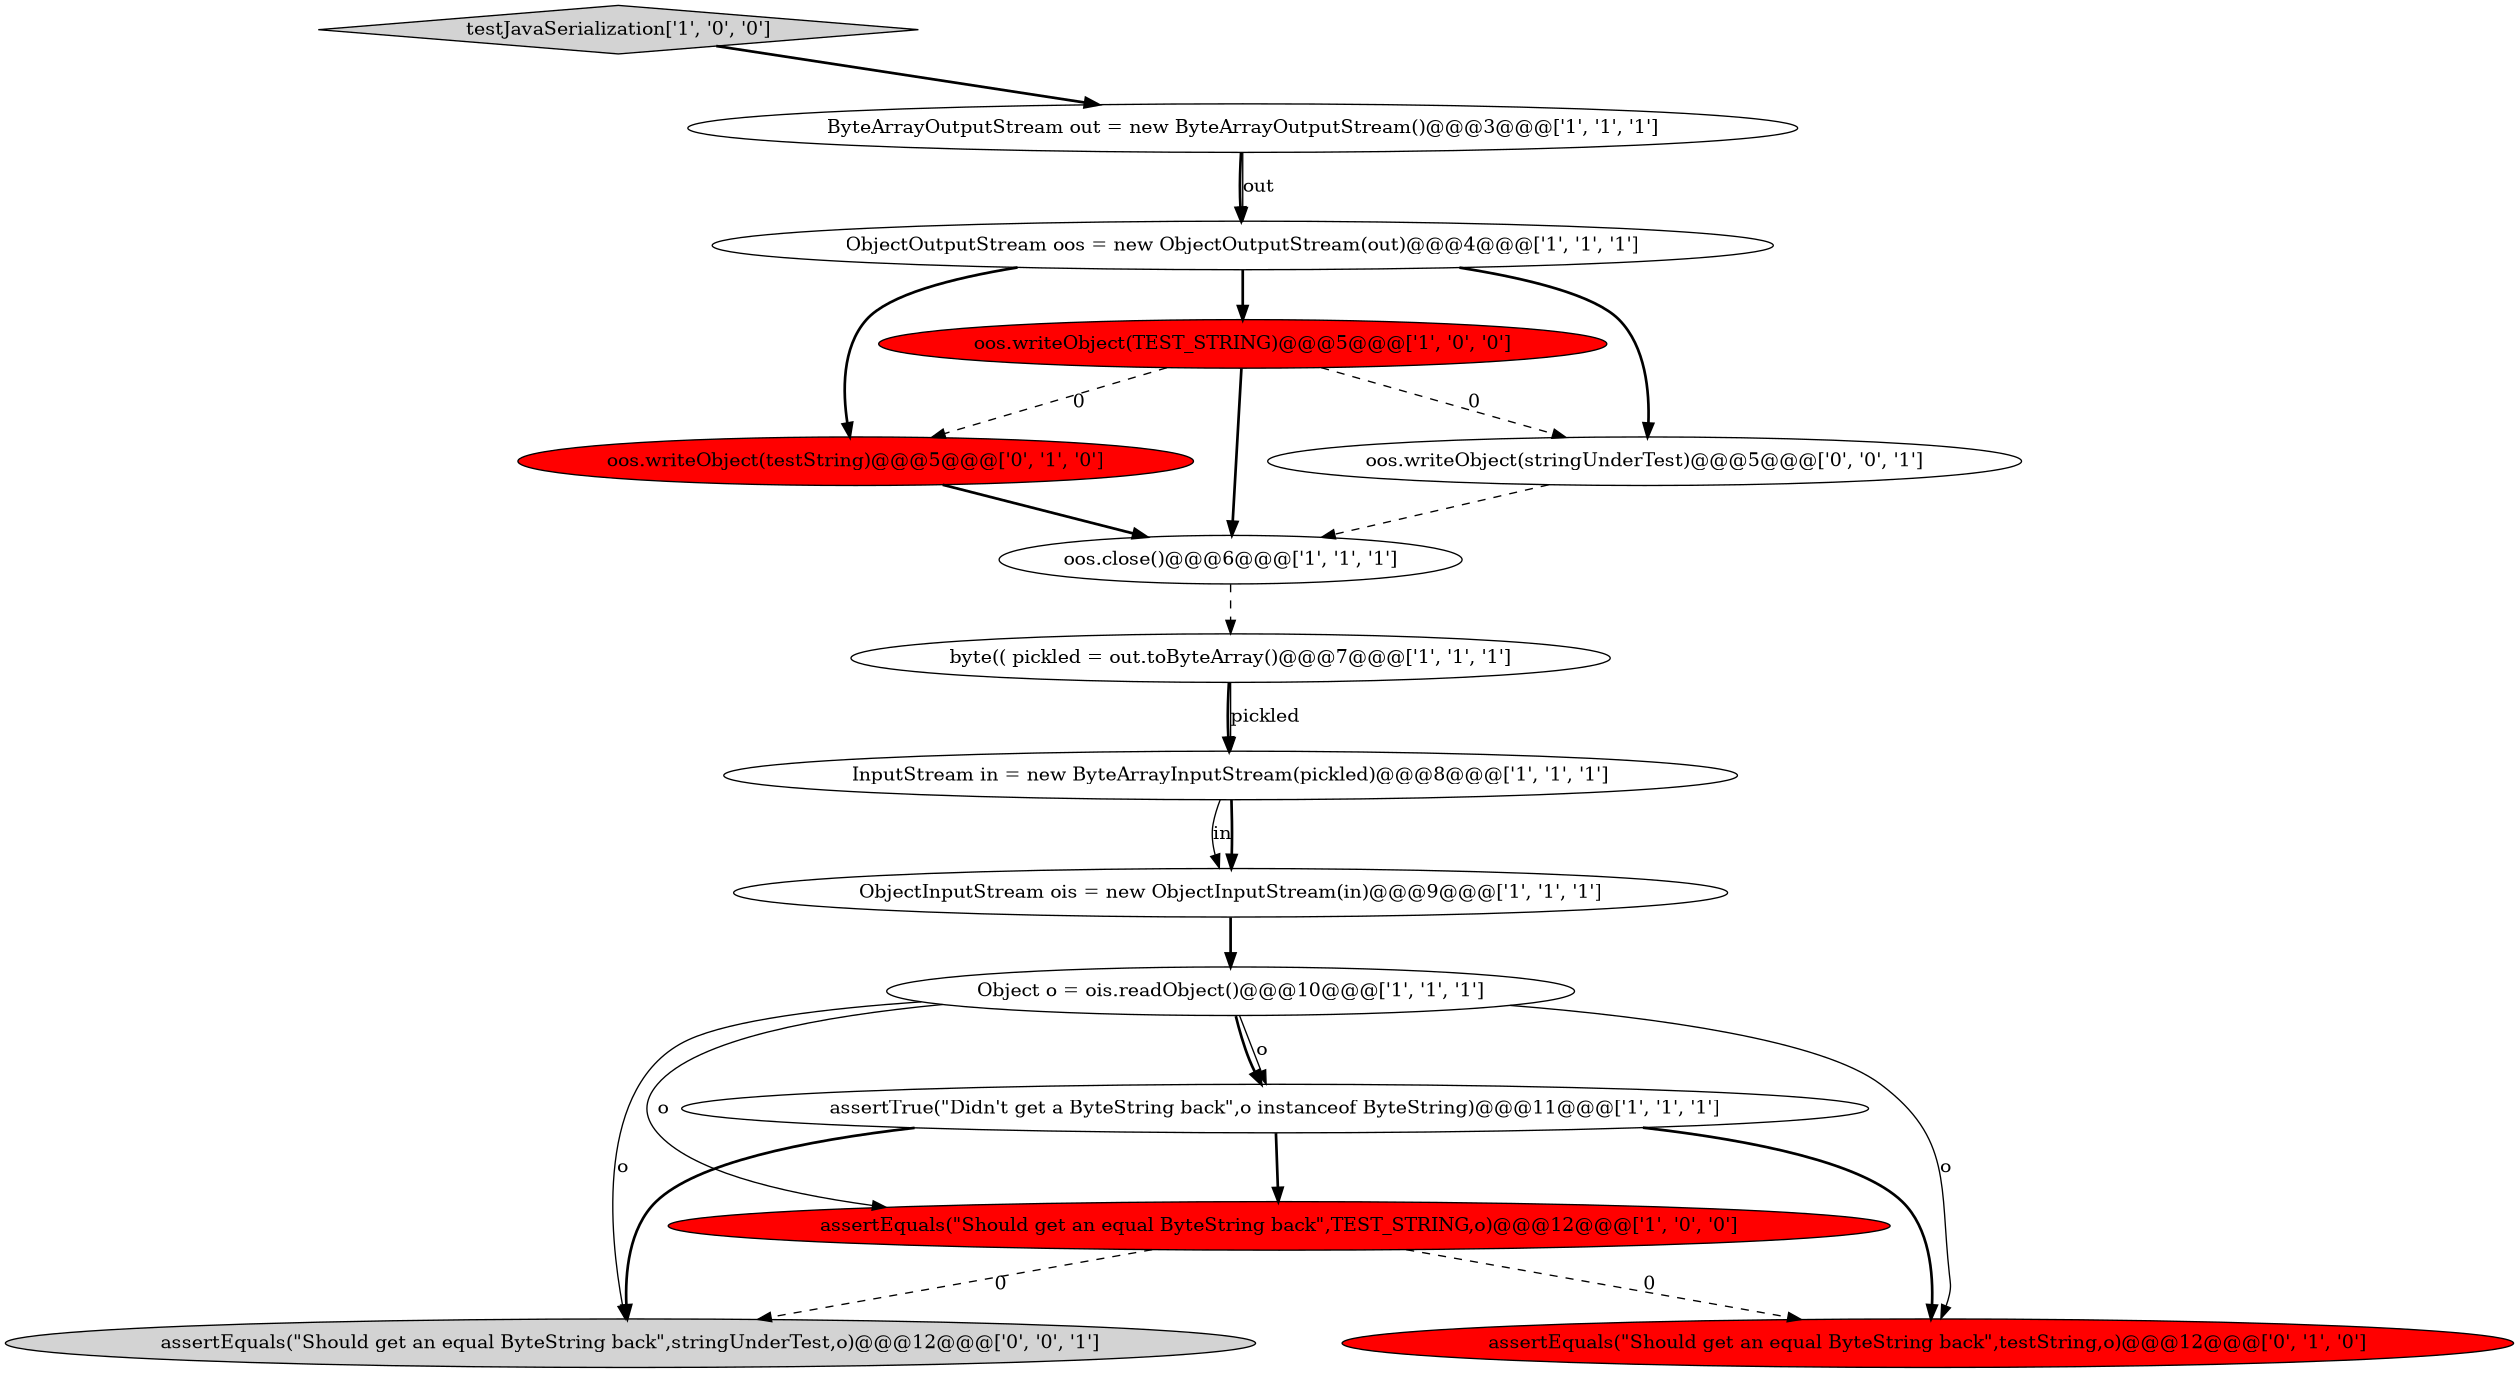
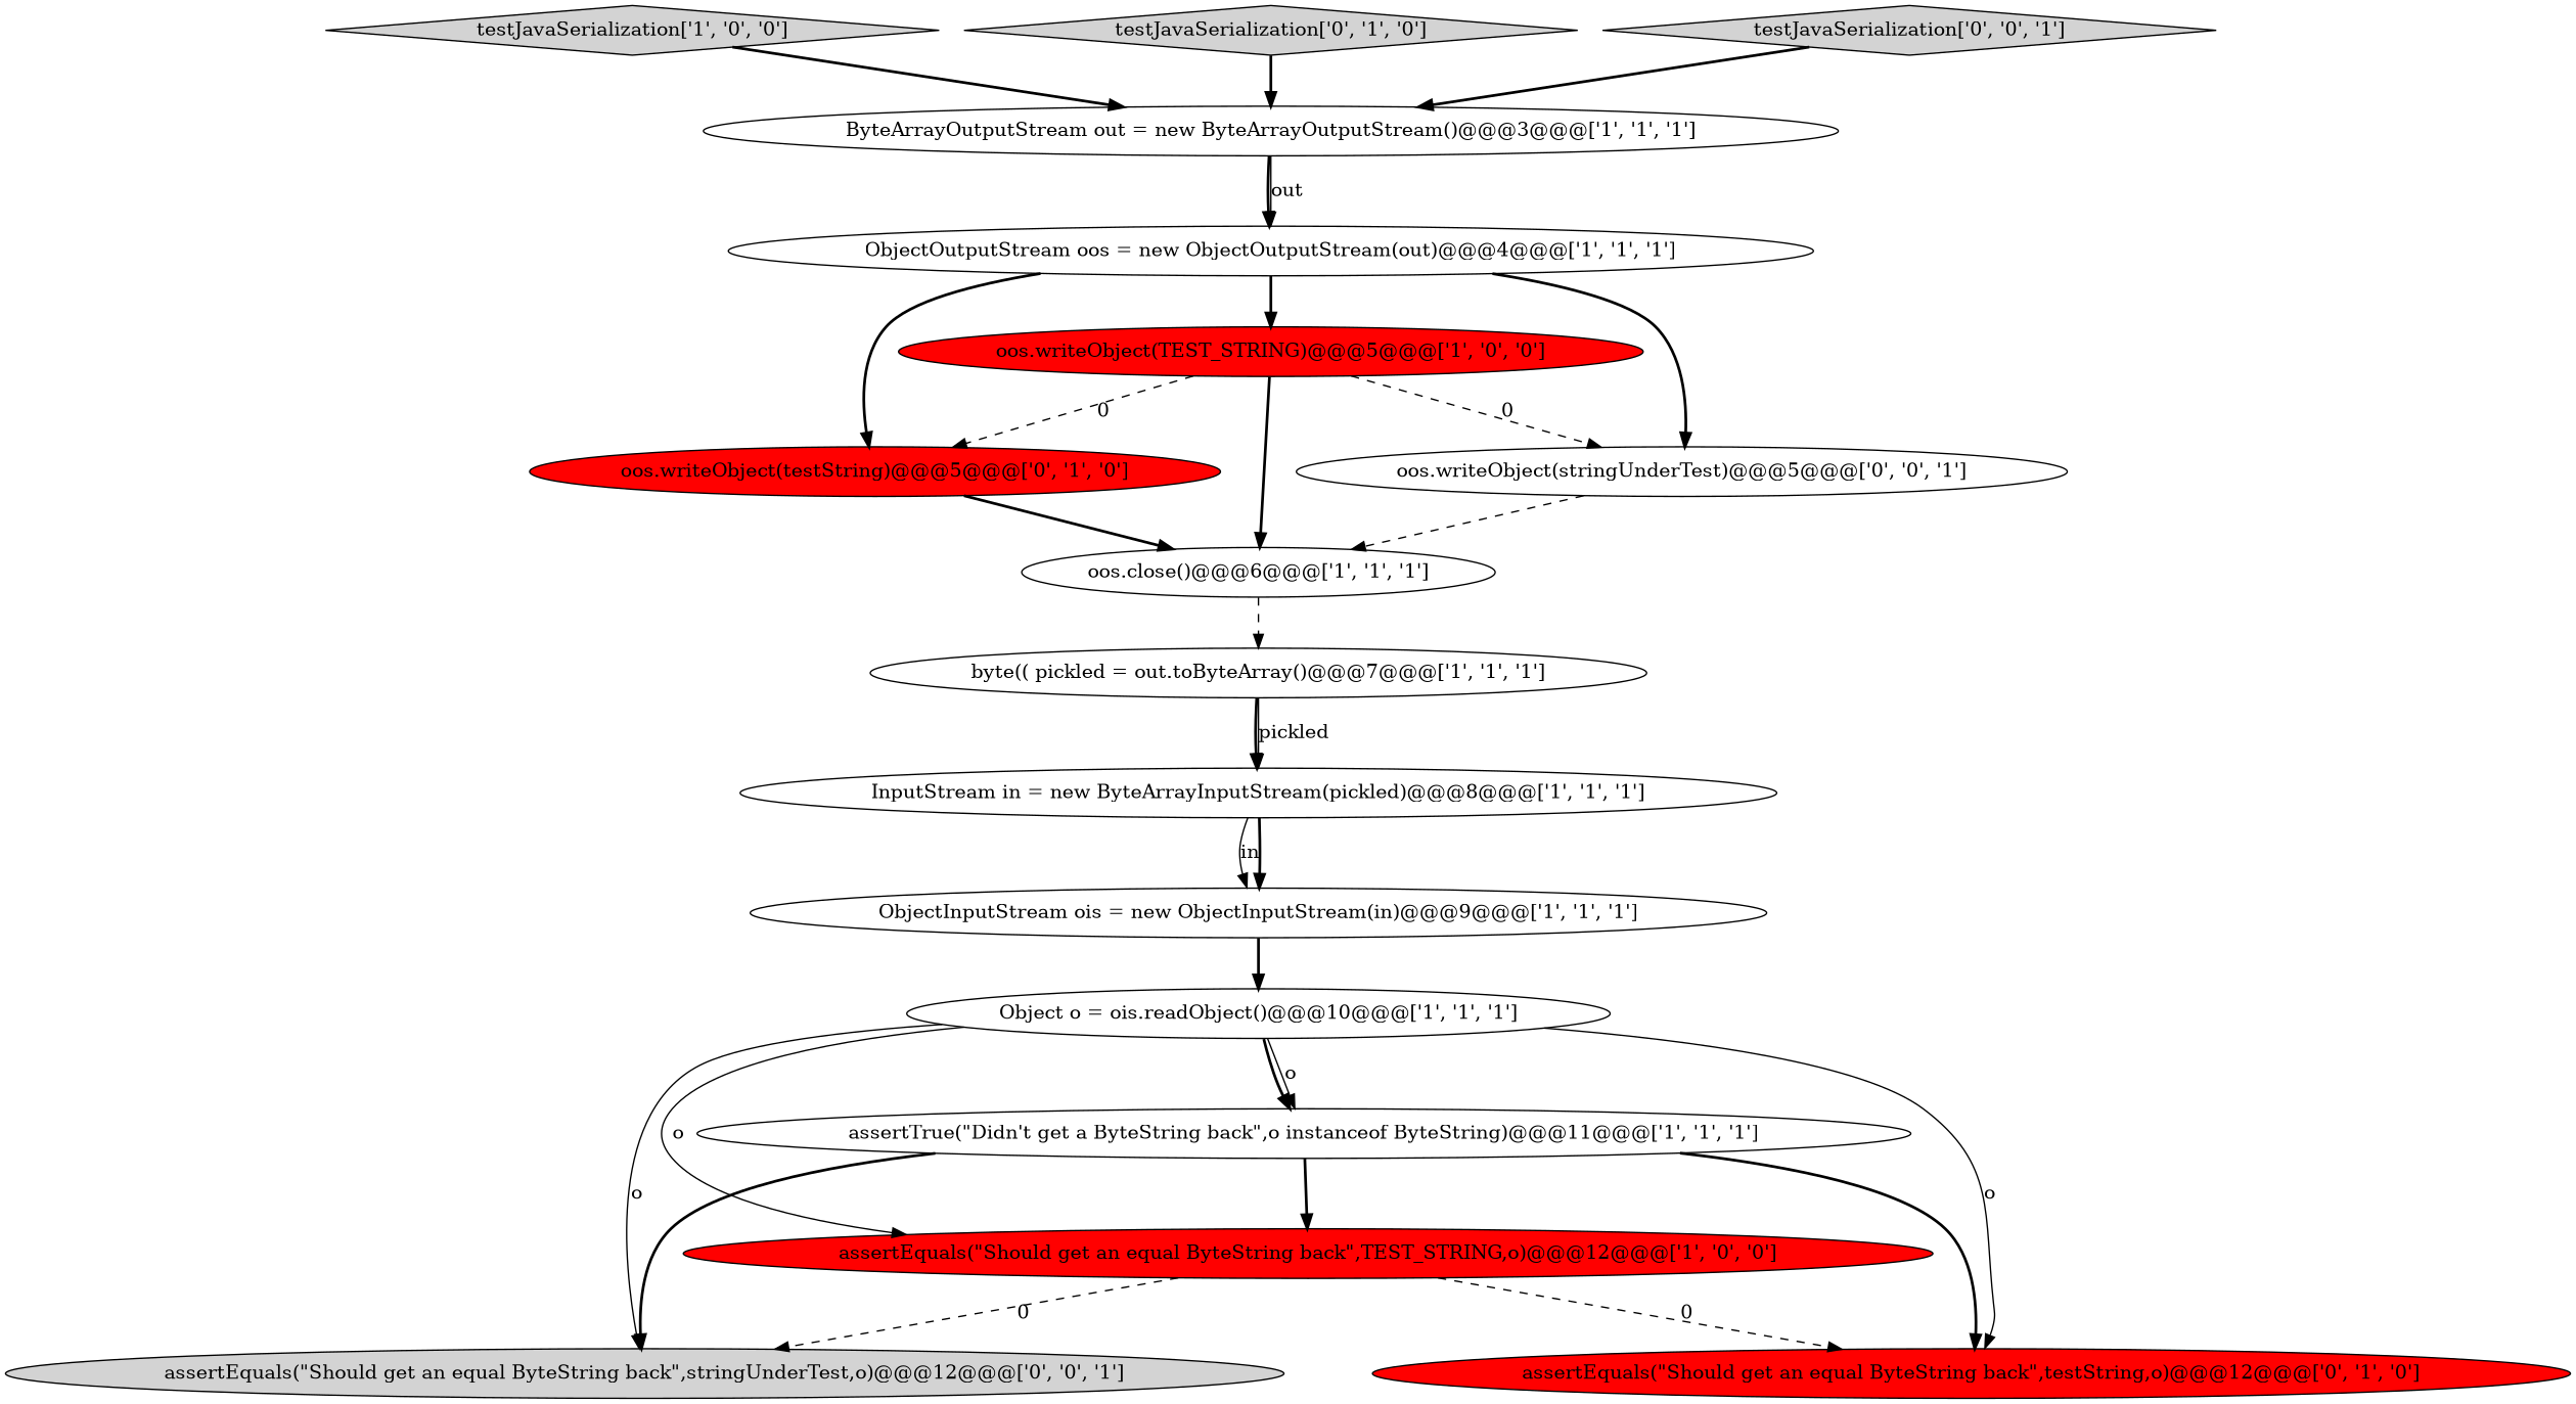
  digraph {
    node [fillcolor=white shape=ellipse style=filled]
    edge [style=bold]
    n1 [label="byte(( pickled = out.toByteArray()@@@7@@@['1', '1', '1']"]
    n2 [label="InputStream in = new ByteArrayInputStream(pickled)@@@8@@@['1', '1', '1']"]
    n3 [label="ObjectInputStream ois = new ObjectInputStream(in)@@@9@@@['1', '1', '1']"]
    n4 [label="Object o = ois.readObject()@@@10@@@['1', '1', '1']"]
    n5 [label="oos.close()@@@6@@@['1', '1', '1']"]
    n6 [label="ByteArrayOutputStream out = new ByteArrayOutputStream()@@@3@@@['1', '1', '1']"]
    n7 [label="ObjectOutputStream oos = new ObjectOutputStream(out)@@@4@@@['1', '1', '1']"]
    n8 [fillcolor=red label="oos.writeObject(testString)@@@5@@@['0', '1', '0']"]
    n9 [fillcolor=red label="oos.writeObject(TEST_STRING)@@@5@@@['1', '0', '0']"]
    n10 [label="oos.writeObject(stringUnderTest)@@@5@@@['0', '0', '1']"]
    n11 [fillcolor=lightgray label="assertEquals(\"Should get an equal ByteString back\",stringUnderTest,o)@@@12@@@['0', '0', '1']"]
    n12 [fillcolor=red label="assertEquals(\"Should get an equal ByteString back\",TEST_STRING,o)@@@12@@@['1', '0', '0']"]
    n13 [fillcolor=red label="assertEquals(\"Should get an equal ByteString back\",testString,o)@@@12@@@['0', '1', '0']"]
    n14 [label="assertTrue(\"Didn't get a ByteString back\",o instanceof ByteString)@@@11@@@['1', '1', '1']"]
    n15 [fillcolor=lightgray label="testJavaSerialization['1', '0', '0']" shape=diamond]
+   n16 [fillcolor=lightgray label="testJavaSerialization['0', '1', '0']" shape=diamond]
+   n17 [fillcolor=lightgray label="testJavaSerialization['0', '0', '1']" shape=diamond]
    n1 -> n2
    n1 -> n2 [label=pickled style=solid]
    n2 -> n3 [label=in style=solid]
    n2 -> n3
    n3 -> n4
    n4 -> n11 [label=o style=solid]
    n4 -> n12 [label=o style=solid]
    n4 -> n13 [label=o style=solid]
    n4 -> n14 [label=o style=solid]
    n4 -> n14
    n5 -> n1 [style=dashed]
    n6 -> n7
    n6 -> n7 [label=out style=solid]
    n7 -> n8
    n7 -> n9
    n7 -> n10
    n8 -> n5
    n9 -> n5
    n9 -> n8 [label=0 style=dashed]
    n9 -> n10 [label=0 style=dashed]
    n10 -> n5 [style=dashed]
    n12 -> n11 [label=0 style=dashed]
    n12 -> n13 [label=0 style=dashed]
    n14 -> n11
    n14 -> n12
    n14 -> n13
    n15 -> n6
+   n16 -> n6
+   n17 -> n6
  }
